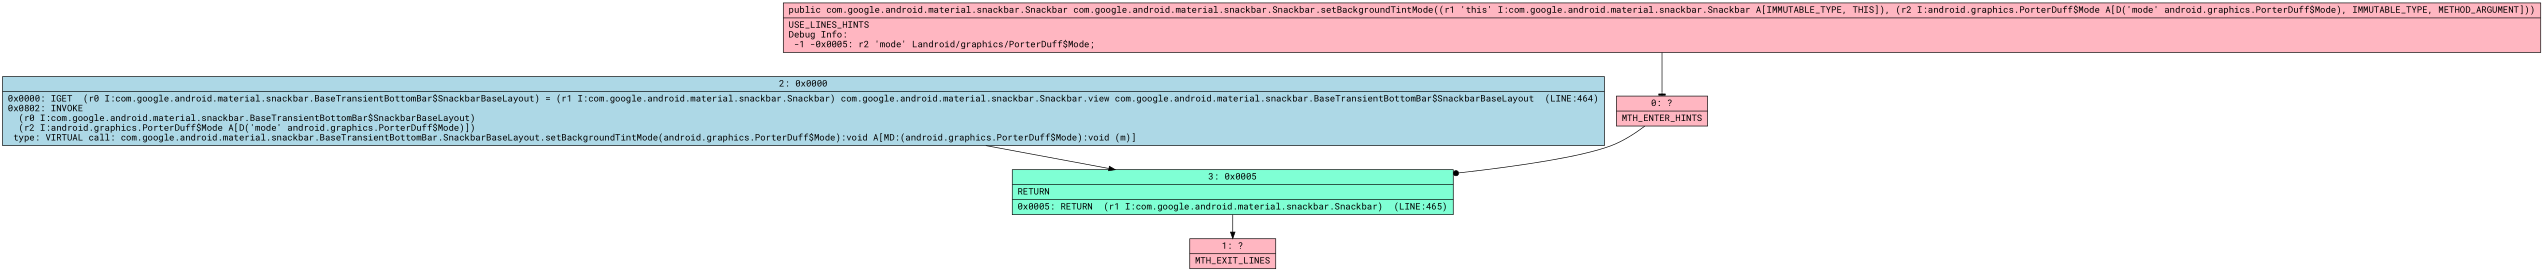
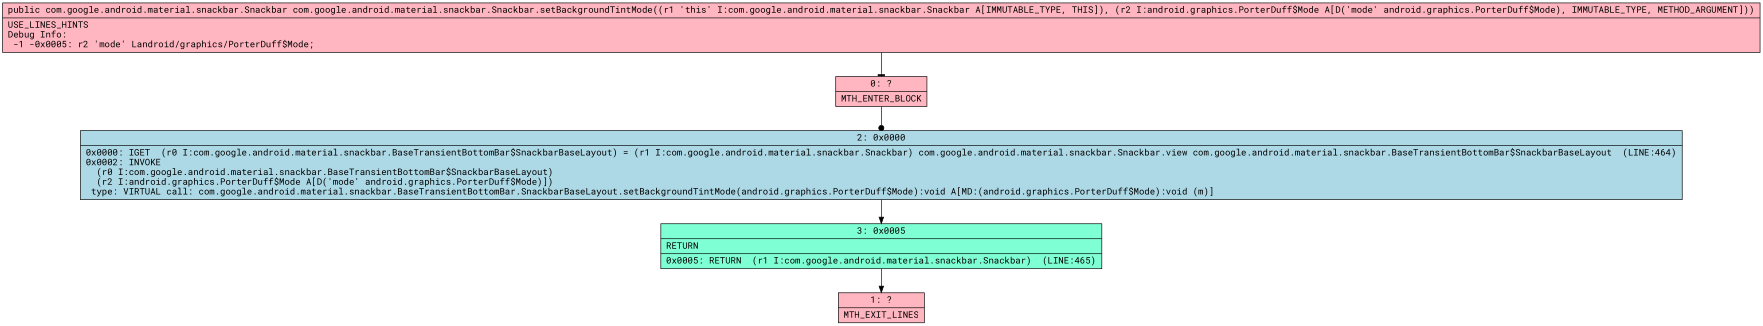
  digraph {
    fontname="Roboto Mono"
    node [fillcolor=lightpink fontname="Roboto Mono" shape=record style=filled]
    edge [arrowhead=normal fontname="Roboto Mono"]
-   n1 [label="{0\:\ ?|MTH_ENTER_HINTS\l}"]
-   n2 [fillcolor=lightblue label="{2\:\ 0x0000|0x0000: IGET  (r0 I:com.google.android.material.snackbar.BaseTransientBottomBar$SnackbarBaseLayout) = (r1 I:com.google.android.material.snackbar.Snackbar) com.google.android.material.snackbar.Snackbar.view com.google.android.material.snackbar.BaseTransientBottomBar$SnackbarBaseLayout  (LINE:464)\l0x0802: INVOKE  \l  (r0 I:com.google.android.material.snackbar.BaseTransientBottomBar$SnackbarBaseLayout)\l  (r2 I:android.graphics.PorterDuff$Mode A[D('mode' android.graphics.PorterDuff$Mode)])\l type: VIRTUAL call: com.google.android.material.snackbar.BaseTransientBottomBar.SnackbarBaseLayout.setBackgroundTintMode(android.graphics.PorterDuff$Mode):void A[MD:(android.graphics.PorterDuff$Mode):void (m)]\l}"]
+   n1 [label="{0\:\ ?|MTH_ENTER_BLOCK\l}"]
+   n2 [fillcolor=lightblue label="{2\:\ 0x0000|0x0000: IGET  (r0 I:com.google.android.material.snackbar.BaseTransientBottomBar$SnackbarBaseLayout) = (r1 I:com.google.android.material.snackbar.Snackbar) com.google.android.material.snackbar.Snackbar.view com.google.android.material.snackbar.BaseTransientBottomBar$SnackbarBaseLayout  (LINE:464)\l0x0002: INVOKE  \l  (r0 I:com.google.android.material.snackbar.BaseTransientBottomBar$SnackbarBaseLayout)\l  (r2 I:android.graphics.PorterDuff$Mode A[D('mode' android.graphics.PorterDuff$Mode)])\l type: VIRTUAL call: com.google.android.material.snackbar.BaseTransientBottomBar.SnackbarBaseLayout.setBackgroundTintMode(android.graphics.PorterDuff$Mode):void A[MD:(android.graphics.PorterDuff$Mode):void (m)]\l}"]
    n3 [fillcolor=aquamarine label="{3\:\ 0x0005|RETURN\l|0x0005: RETURN  (r1 I:com.google.android.material.snackbar.Snackbar)  (LINE:465)\l}"]
    n4 [label="{1\:\ ?|MTH_EXIT_LINES\l}"]
    n5 [label="{public com.google.android.material.snackbar.Snackbar com.google.android.material.snackbar.Snackbar.setBackgroundTintMode((r1 'this' I:com.google.android.material.snackbar.Snackbar A[IMMUTABLE_TYPE, THIS]), (r2 I:android.graphics.PorterDuff$Mode A[D('mode' android.graphics.PorterDuff$Mode), IMMUTABLE_TYPE, METHOD_ARGUMENT]))  | USE_LINES_HINTS\lDebug Info:\l  \-1 \-0x0005: r2 'mode' Landroid\/graphics\/PorterDuff$Mode;\l}"]
-   n1 -> n3 [arrowhead=dot]
+   n1 -> n2 [arrowhead=dot]
    n2 -> n3
    n3 -> n4
    n5 -> n1 [arrowhead=tee]
  }
